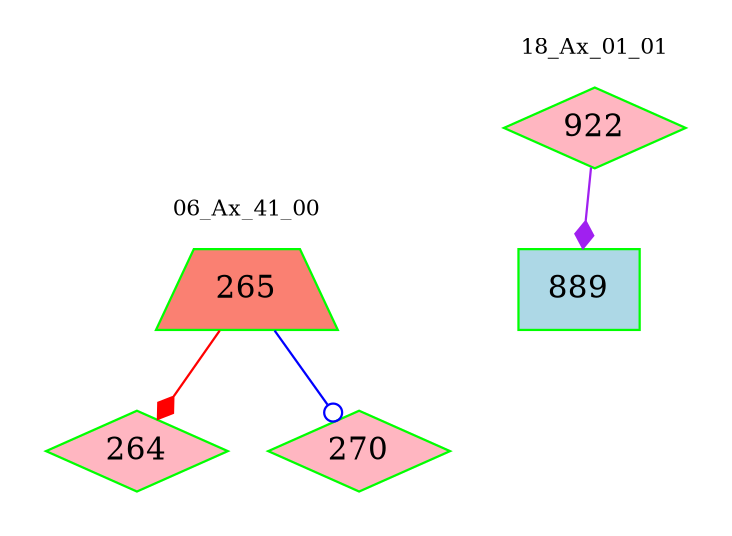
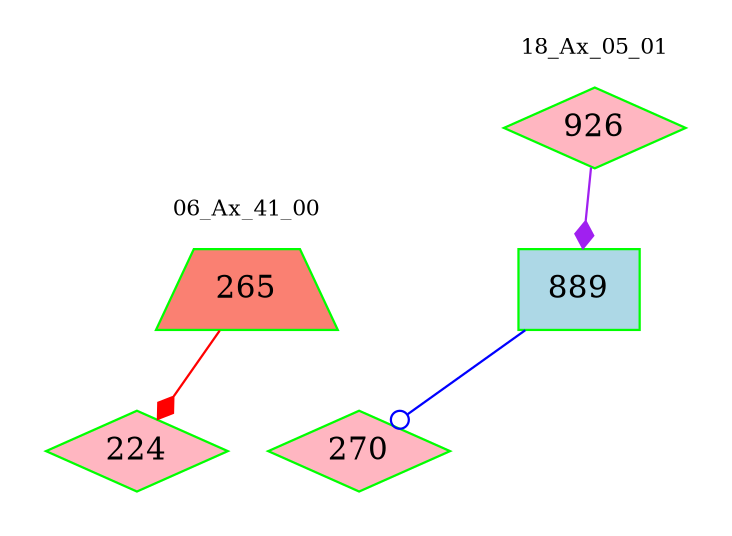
  digraph {
    node [color=green fillcolor=lightpink shape=diamond style=filled]
    edge [arrowhead=diamond]
    n1 [fillcolor=salmon label=265 shape=trapezium]
-   n2 [label=264]
+   n2 [label=224]
    n3 [label=270]
-   n4 [label=922]
+   n4 [label=926]
    n5 [fillcolor=lightblue label=889 shape=box]
    subgraph cluster_1 {
      color=white
      fontsize=10
      label="06_Ax_41_00"
      n1
      n2
      n3
    }
    subgraph cluster_2 {
      color=white
      fontsize=10
-     label="18_Ax_01_01"
+     label="18_Ax_05_01"
      n4
      n5
    }
    n1 -> n2 [color=red]
-   n1 -> n3 [arrowhead=odot color=blue]
+   n5 -> n3 [arrowhead=odot color=blue]
    n4 -> n5 [color=purple]
  }
